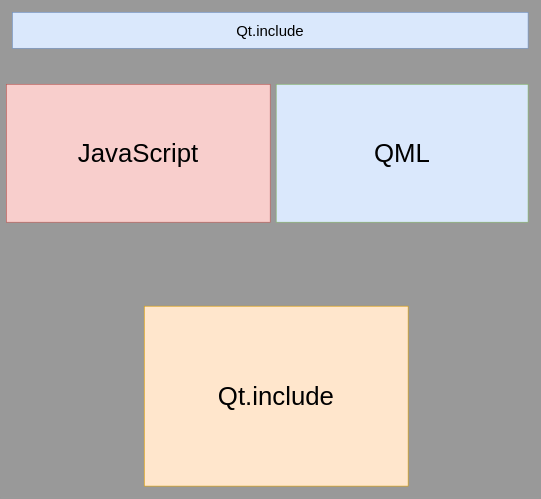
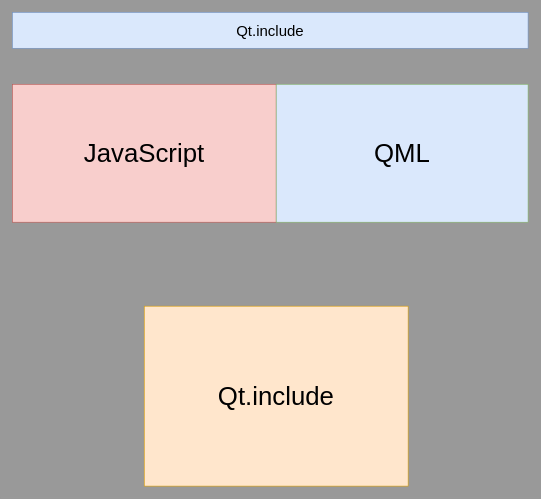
  <mxCell id="0" />
  <mxCell id="1" parent="0" />
  <mxCell id="2" value="Qt.include" style="rounded=0;whiteSpace=wrap;html=1;fontSize=25;fillColor=#dae8fc;strokeColor=#6c8ebf;" parent="1" vertex="1"><mxGeometry x="20" y="20" width="860" height="60" as="geometry" /></mxCell>
- <mxCell id="3" value="JavaScript" style="rounded=0;whiteSpace=wrap;html=1;fontSize=43;fillColor=#f8cecc;strokeColor=#b85450;" parent="1" vertex="1"><mxGeometry x="10" y="140" width="440" height="230" as="geometry" /></mxCell>
+ <mxCell id="3" value="JavaScript" style="rounded=0;whiteSpace=wrap;html=1;fontSize=43;fillColor=#f8cecc;strokeColor=#b85450;" parent="1" vertex="1"><mxGeometry x="20" y="140" width="440" height="230" as="geometry" /></mxCell>
  <mxCell id="4" value="QML" style="rounded=0;whiteSpace=wrap;html=1;fontSize=43;fillColor=#dae8fc;strokeColor=#82b366;" parent="1" vertex="1"><mxGeometry x="460" y="140" width="420" height="230" as="geometry" /></mxCell>
  <mxCell id="5" value="Qt.include" style="rounded=0;whiteSpace=wrap;html=1;fontSize=43;fillColor=#ffe6cc;strokeColor=#d79b00;" parent="1" vertex="1"><mxGeometry x="240" y="510" width="440" height="300" as="geometry" /></mxCell>
